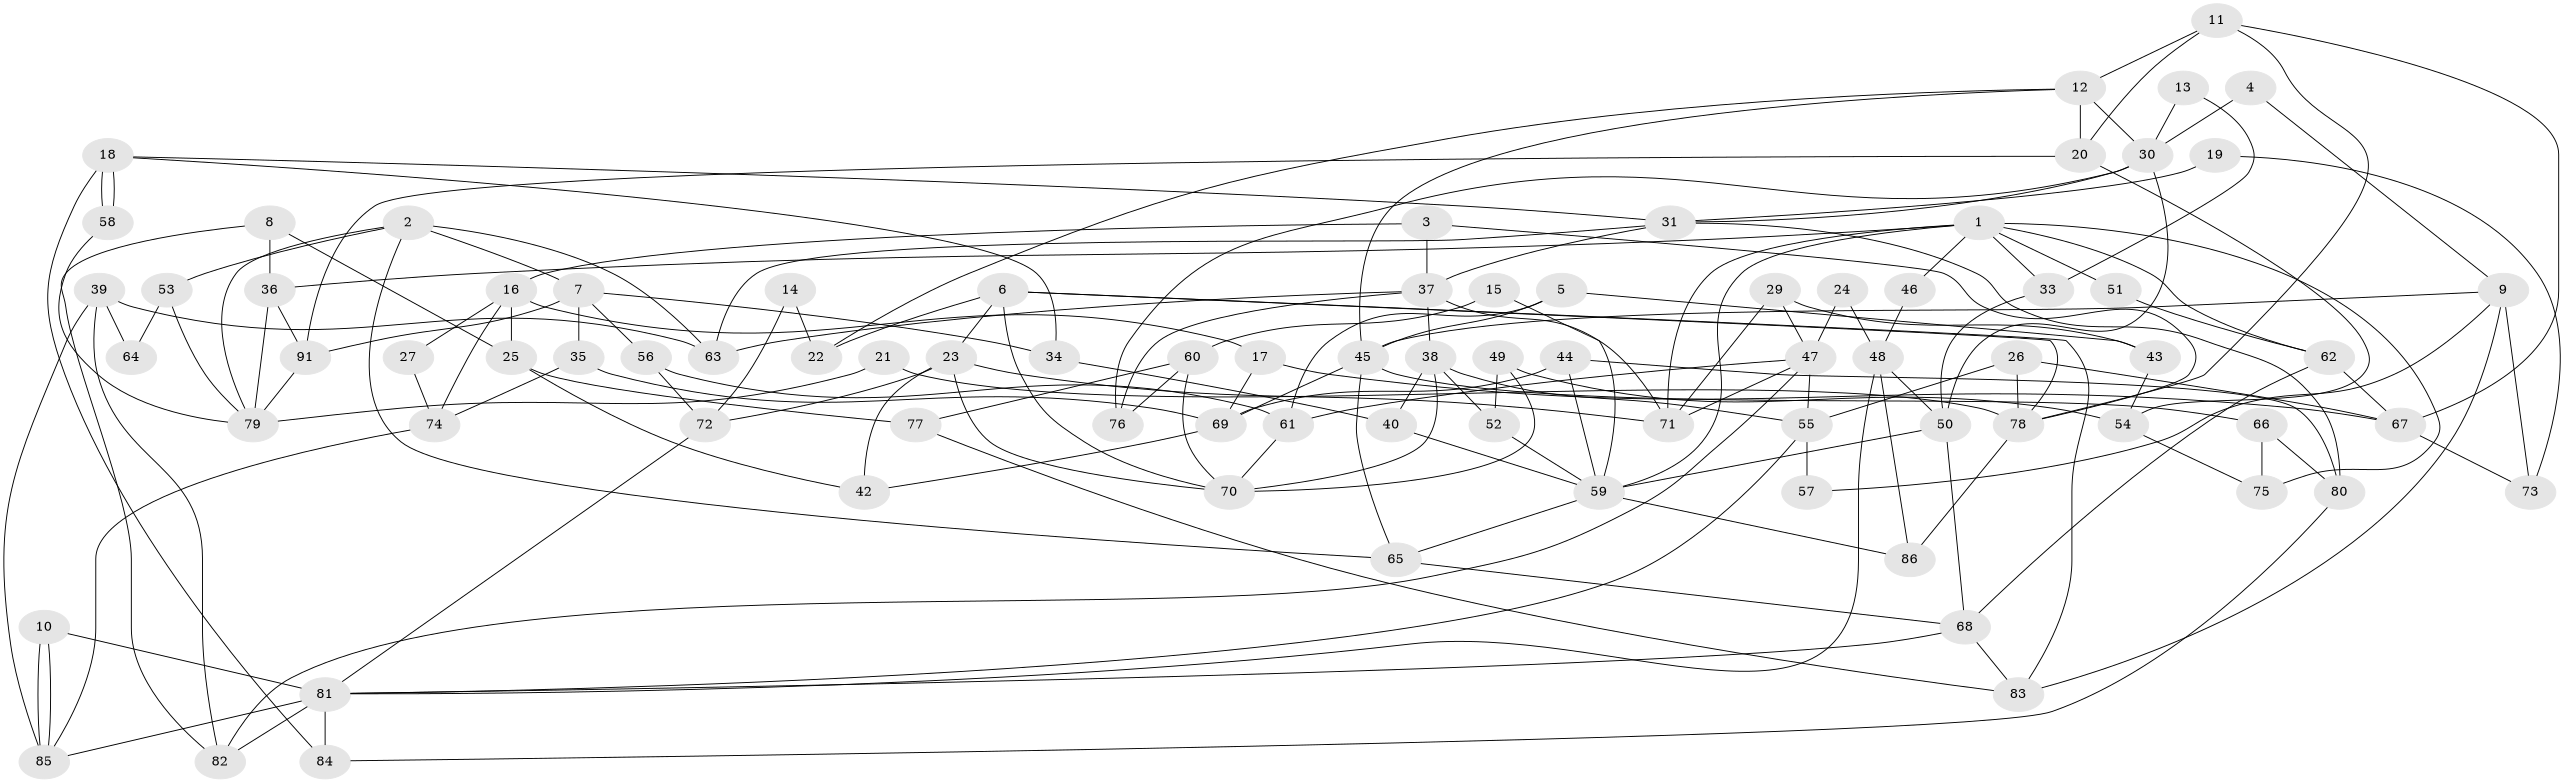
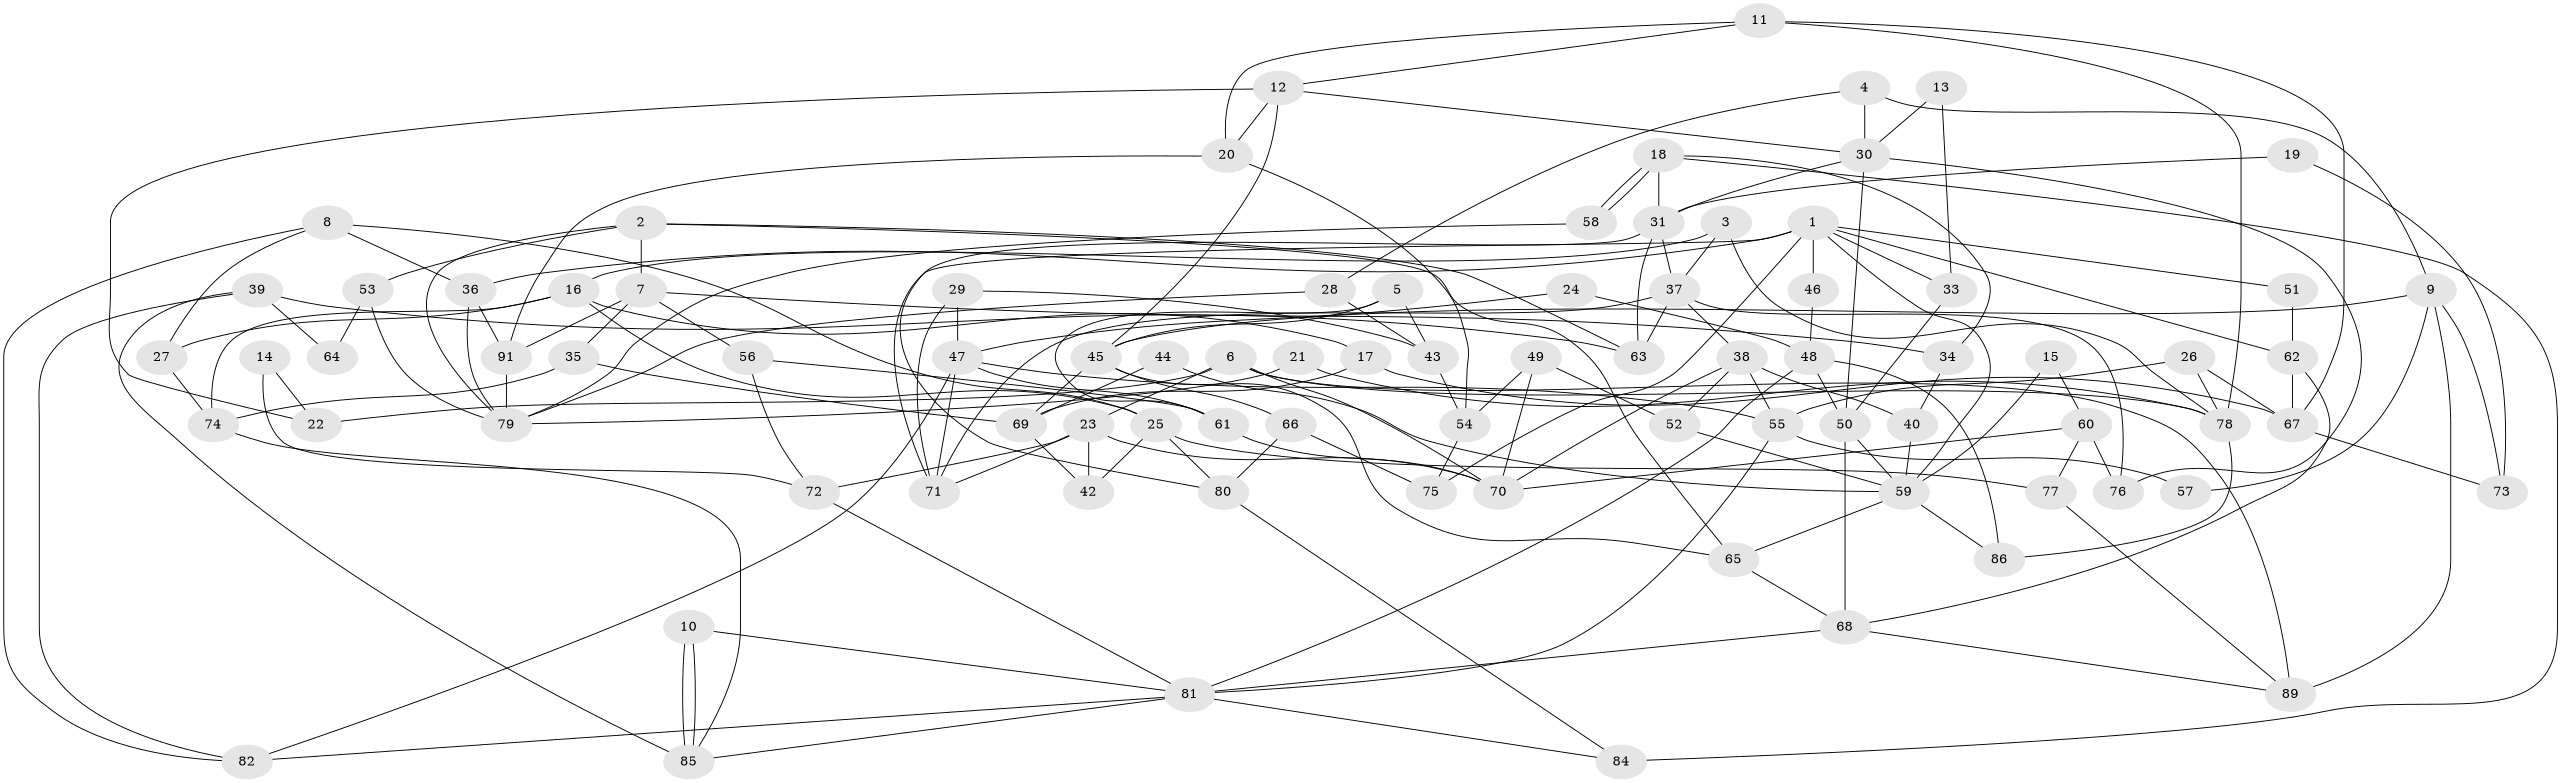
  graph {
    node [color=gray90 style=filled]
    1
    33
    36
    46
    51
    59
    62
    71
    75
    50
    79
    n12 [label=91]
    48
    65
    86
    67
    68
    2
    7
    53
    63
    34
    35
    56
    64
    3
    16
    37
    78
    25
    27
    17
    74
    76
    38
    4
    9
+   28
    30
    45
-   83
+   83 [label=89]
    57
    73
    43
    31
    5
    61
    54
    69
    66
    70
    6
    22
    23
    72
    42
    40
    8
    82
    77
    80
    10
    81
    85
    84
    11
    12
    20
    13
    14
    15
    60
    18
    58
    19
    21
    24
    47
    55
    26
    29
    39
    52
    44
    49
    1 -- 33
    1 -- 36
    1 -- 46
    1 -- 51
    1 -- 59
    1 -- 62
    1 -- 71
    1 -- 75
    33 -- 50
    36 -- 79
    36 -- n12
    46 -- 48
    51 -- 62
    59 -- 65
    59 -- 86
    62 -- 67
    62 -- 68
    50 -- 59
    50 -- 68
    n12 -- 79
    48 -- 50
    48 -- 86
    48 -- 81
    65 -- 68
    67 -- 73
    68 -- 83
    68 -- 81
    2 -- 79
    2 -- 65
    2 -- 7
    2 -- 53
    2 -- 63
    7 -- n12
    7 -- 34
    7 -- 35
    7 -- 56
    53 -- 79
    53 -- 64
    34 -- 40
    35 -- 74
    35 -- 69
    56 -- 61
    56 -- 72
    3 -- 16
    3 -- 37
    3 -- 78
    16 -- 25
    16 -- 27
    16 -- 17
    16 -- 74
    37 -- 71
    37 -- 63
    37 -- 76
    37 -- 38
    78 -- 86
    25 -- 42
    25 -- 77
-   44 -- 80
+   25 -- 80
    27 -- 74
    17 -- 67
    17 -- 69
    74 -- 85
    38 -- 70
    38 -- 40
    38 -- 55
    38 -- 52
    4 -- 9
+   4 -- 28
    4 -- 30
    9 -- 45
    9 -- 83
    9 -- 57
    9 -- 73
+   28 -- 79
+   28 -- 43
    30 -- 50
    30 -- 76
    30 -- 31
    45 -- 65
    45 -- 69
    45 -- 66
    43 -- 54
    31 -- 63
    31 -- 37
    31 -- 80
    5 -- 45
    5 -- 43
    5 -- 61
    61 -- 70
    54 -- 75
    69 -- 42
    66 -- 75
    66 -- 80
    6 -- 78
    6 -- 83
    6 -- 70
    6 -- 22
    6 -- 23
    23 -- 71
    23 -- 70
    23 -- 72
    23 -- 42
    72 -- 81
    40 -- 59
    8 -- 36
    8 -- 25
+   8 -- 27
    8 -- 82
    77 -- 83
    80 -- 84
    10 -- 81
    10 -- 85
    10 -- 85
    81 -- 82
    81 -- 85
    81 -- 84
    11 -- 67
    11 -- 78
    11 -- 12
    11 -- 20
    12 -- 30
    12 -- 45
    12 -- 22
    12 -- 20
    20 -- n12
    20 -- 54
    13 -- 33
    13 -- 30
    14 -- 22
    14 -- 72
    15 -- 59
    15 -- 60
    60 -- 76
    60 -- 70
    60 -- 77
    18 -- 34
    18 -- 31
    18 -- 84
    18 -- 58
    18 -- 58
    58 -- 79
    19 -- 73
    19 -- 31
    21 -- 79
    21 -- 78
    24 -- 48
    24 -- 47
    47 -- 71
    47 -- 61
    47 -- 82
    47 -- 55
    55 -- 57
    55 -- 81
    26 -- 67
    26 -- 78
    26 -- 55
    29 -- 71
    29 -- 43
    29 -- 47
    39 -- 63
    39 -- 64
    39 -- 82
    39 -- 85
    52 -- 59
    44 -- 59
    44 -- 69
    49 -- 54
    49 -- 70
    49 -- 52
  }
